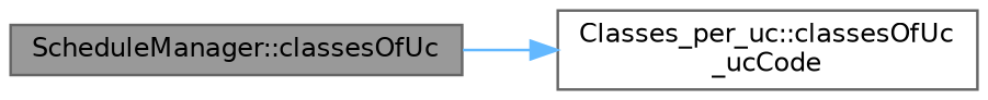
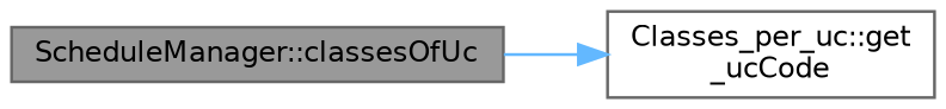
  digraph {
    rankdir=LR
    node [fontname=Helvetica fontsize=10 shape=box style=filled]
    n1 [color=gray40 fillcolor=grey60 fontcolor=black height=0.2 label="ScheduleManager::classesOfUc" width=0.4]
-   n2 [color=grey40 fillcolor=white height=0.2 label="Classes_per_uc::classesOfUc\l_ucCode" width=0.4]
+   n2 [color=grey40 fillcolor=white height=0.2 label="Classes_per_uc::get\l_ucCode" width=0.4]
    n1 -> n2 [color=steelblue1 fontname=Helvetica fontsize=10 labelfontname=Helvetica labelfontsize=10 style=solid]
  }
